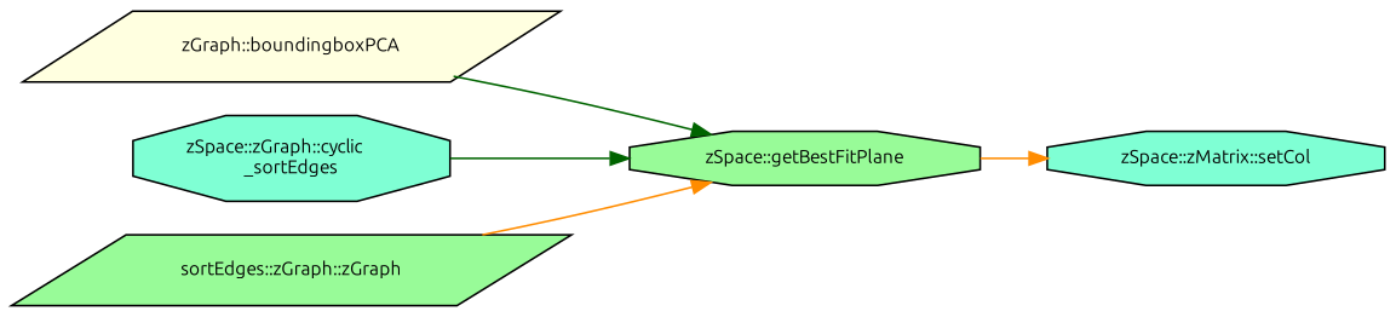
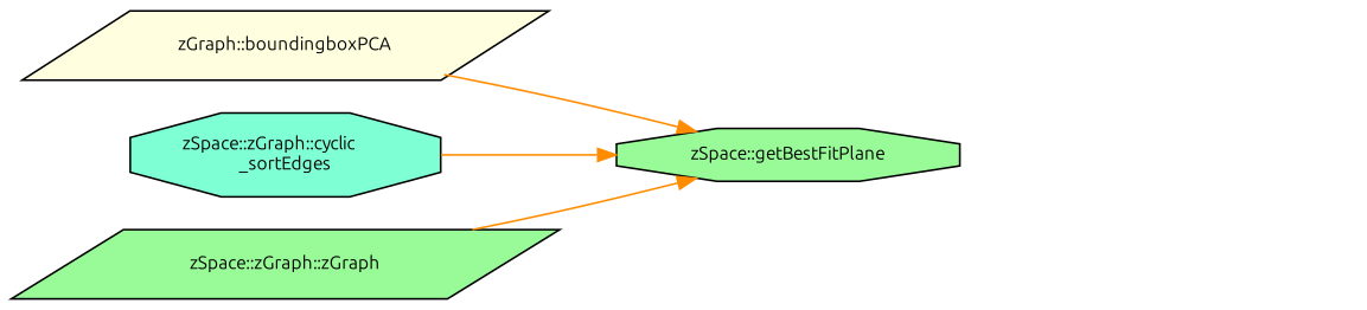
  digraph {
    fontname=Ubuntu
    rankdir=RL
    node [color=black fillcolor=aquamarine fontname=Ubuntu fontsize=10 shape=octagon style=filled]
    edge [color=darkorange dir=back fontname=Ubuntu fontsize=10 labelfontname=Helvetica labelfontsize=10 style=solid]
-   n1 [fontcolor=black height=0.2 label="zSpace::zMatrix::setCol" width=0.4]
    n2 [fillcolor=palegreen height=0.2 label="zSpace::getBestFitPlane" width=0.4]
    n3 [fillcolor=lightyellow height=0.2 label="zGraph::boundingboxPCA" shape=parallelogram width=0.4]
    n4 [height=0.2 label="zSpace::zGraph::cyclic\l_sortEdges" width=0.4]
-   n5 [fillcolor=palegreen height=0.2 label="sortEdges::zGraph::zGraph" shape=parallelogram width=0.4]
-   n1 -> n2
-   n2 -> n3 [color=darkgreen]
-   n2 -> n4 [color=darkgreen]
+   n5 [fillcolor=palegreen height=0.2 label="zSpace::zGraph::zGraph" shape=parallelogram width=0.4]
+   n2 -> n3
+   n2 -> n4
    n2 -> n5
  }
